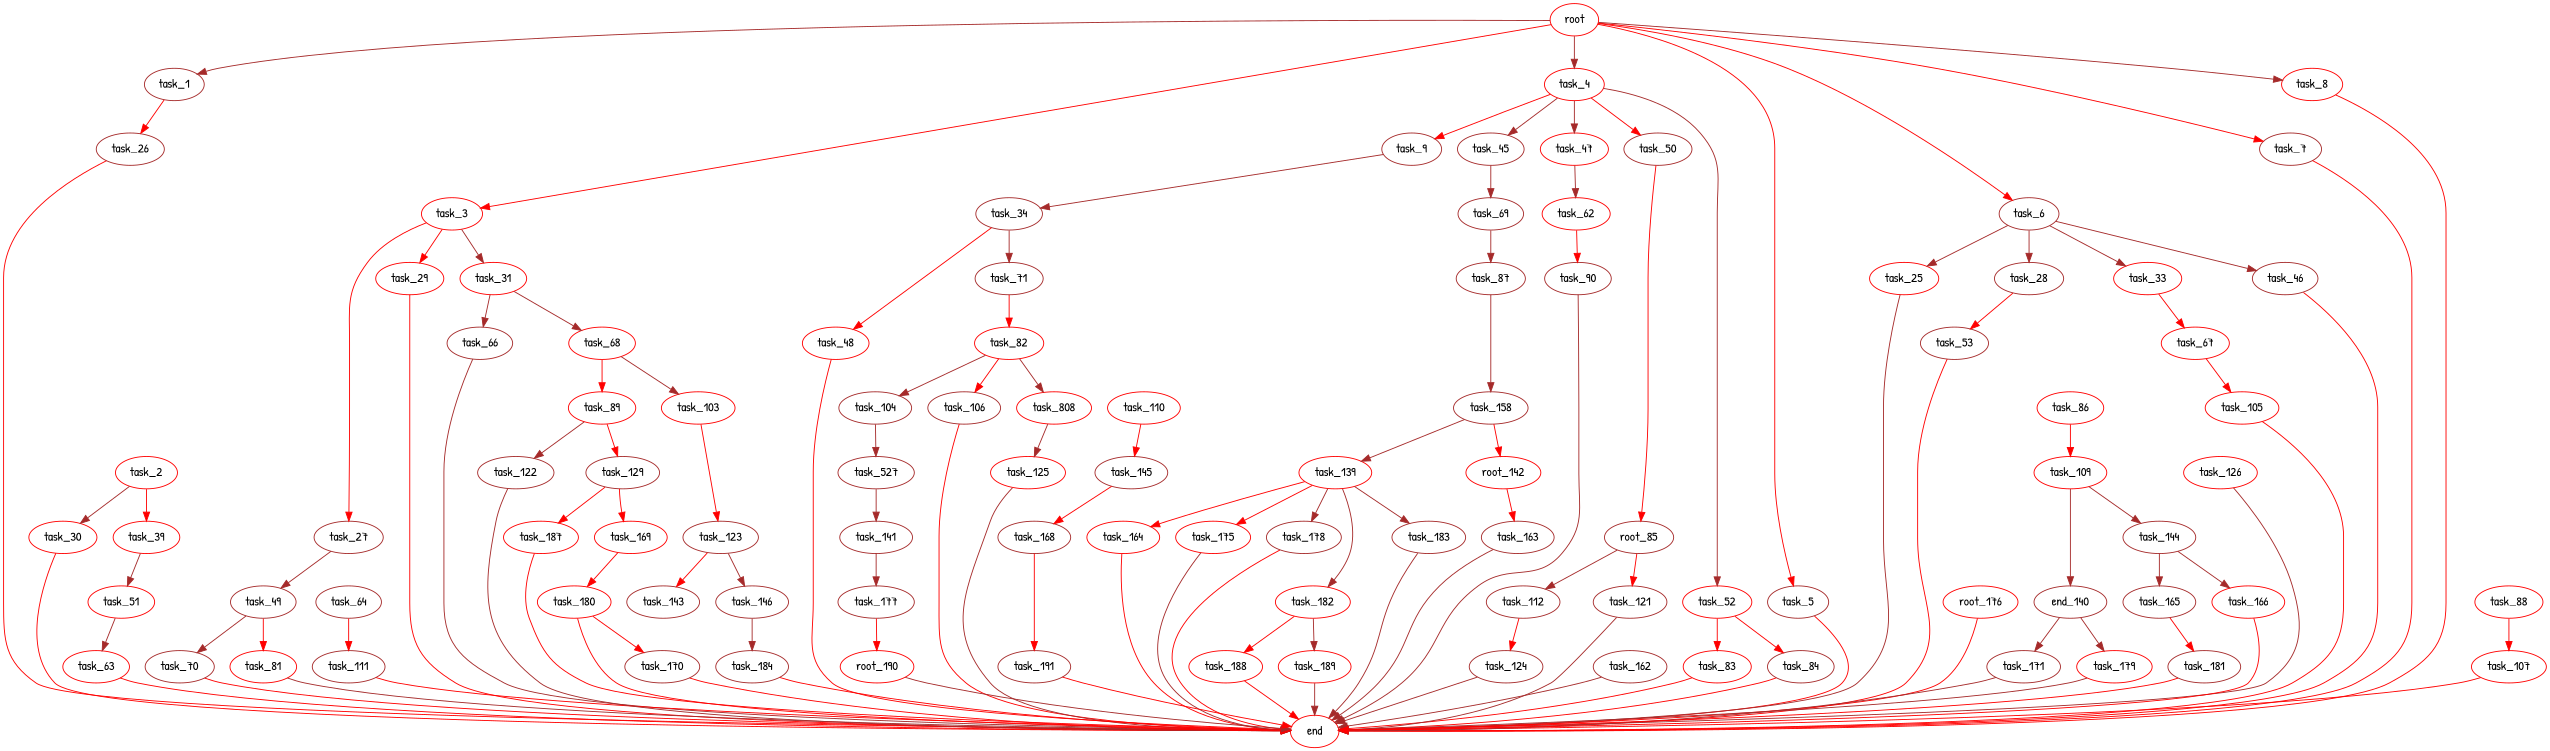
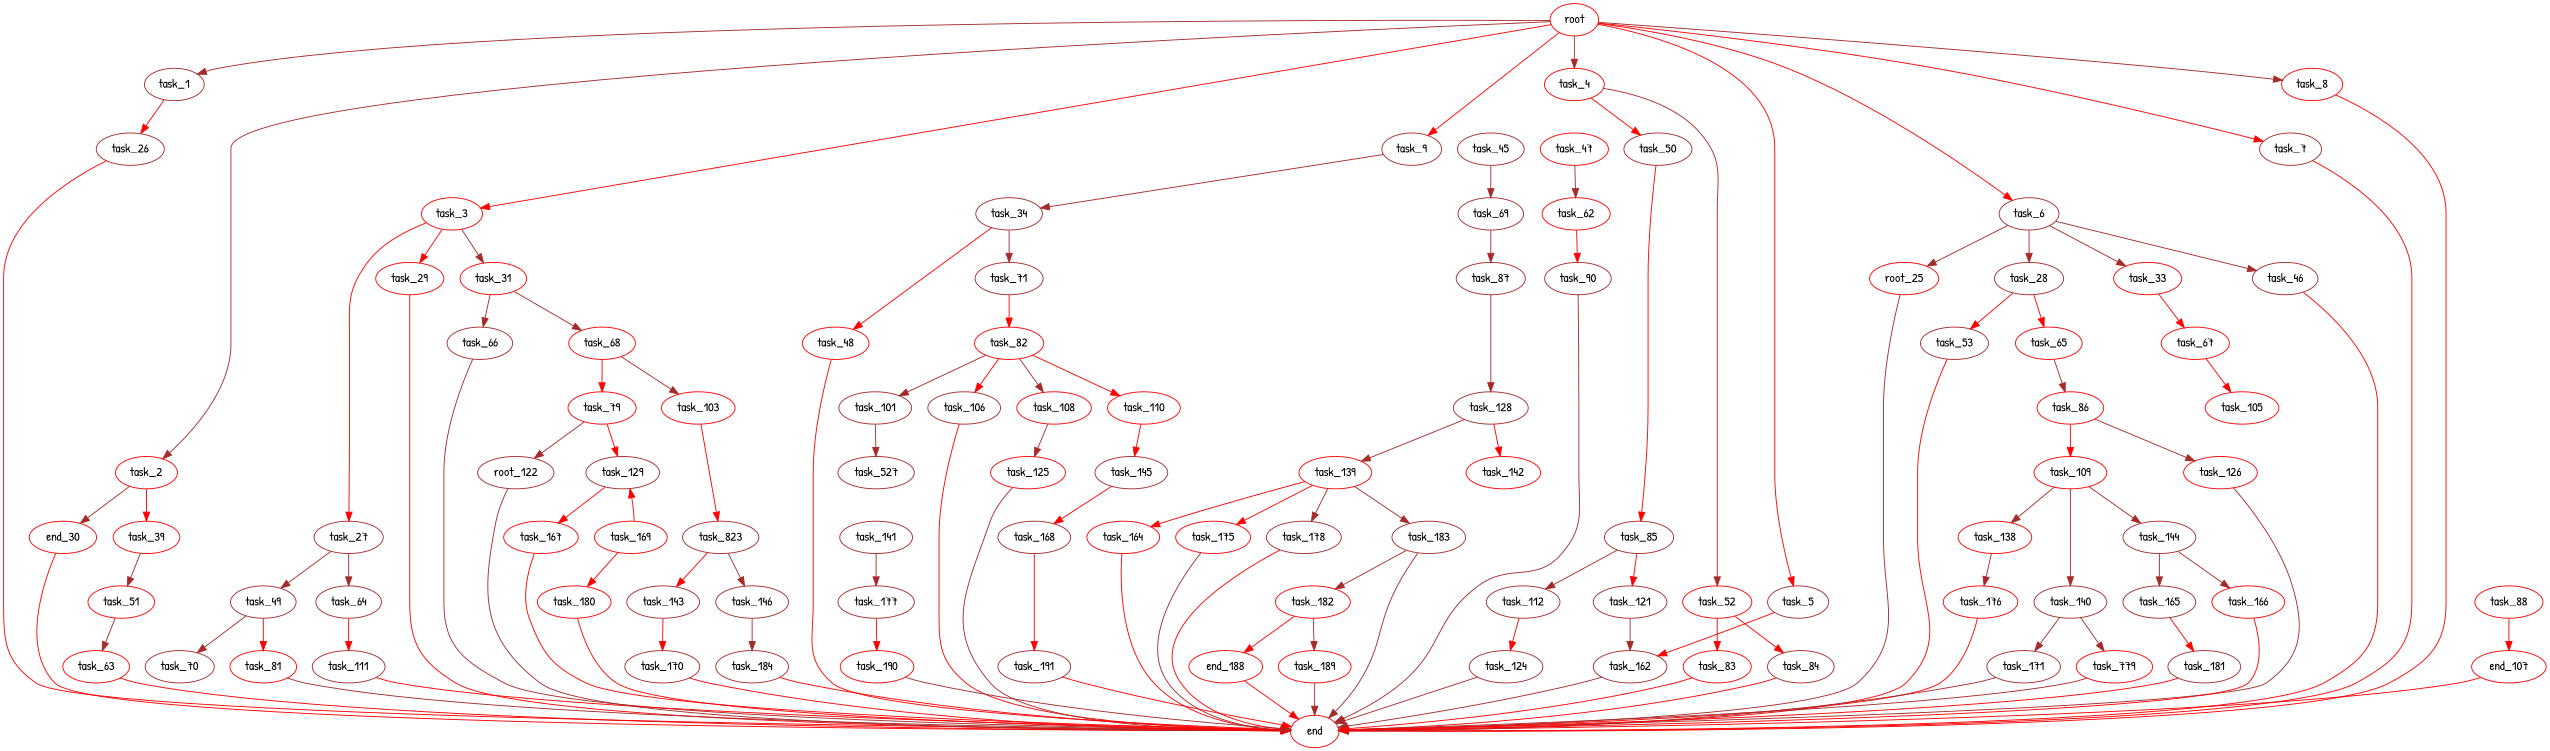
  digraph {
    fontname="Patrick Hand"
    node [color=brown fontname="Patrick Hand"]
    edge [color=red fontname="Patrick Hand"]
    root [color=red]
    task_1
    task_2 [color=red]
    task_3 [color=red]
    task_4 [color=red]
    task_5
    task_6
    task_7
    task_8 [color=red]
    task_9
    task_26
-   task_30 [color=red]
+   task_30 [color=red label=end_30]
    n13 [color=red label=task_39]
    task_27
    task_29 [color=red]
    task_31 [color=red]
    task_45
    task_47 [color=red]
    task_50
    task_52 [color=red]
    end [color=red]
-   task_25 [color=red]
+   task_25 [color=red label=root_25]
    task_28
    task_33 [color=red]
    task_46
    task_34
    task_51 [color=red]
    task_49
    task_64
    task_66
    task_68 [color=red]
    task_69
    task_62 [color=red]
-   task_85 [label=root_85]
+   task_85
    task_83 [color=red]
    task_84
    task_53
+   task_65 [color=red]
    task_67 [color=red]
    task_48 [color=red]
    task_71
    task_70
    task_81 [color=red]
    task_111
    task_86 [color=red]
-   task_89 [color=red]
+   task_89 [color=red label=task_79]
    task_103 [color=red]
    task_63 [color=red]
    task_105 [color=red]
    task_82 [color=red]
    task_87
    task_90
    task_112
    task_121
    task_109 [color=red]
    task_126 [color=red]
-   task_122
+   task_122 [label=root_122]
    task_129
-   task_123
-   task_128 [label=task_158]
+   task_123 [label=task_823]
+   task_128
    task_88 [color=red]
-   task_107 [color=red]
-   task_104
+   task_107 [color=red label=end_107]
+   task_104 [label=task_101]
    task_106
-   task_108 [color=red label=task_808]
+   task_108 [color=red]
    task_110 [color=red]
    n67 [label=task_527]
    task_125 [color=red]
    task_145
    task_124
    task_162
-   task_140 [label=end_140]
+   task_138 [color=red]
+   task_140
    task_144
    task_139 [color=red]
-   task_142 [color=red label=root_142]
-   task_167 [color=red label=task_187]
+   task_142 [color=red]
+   task_167 [color=red]
    task_169 [color=red]
    task_143
    task_146
    task_141
-   task_176 [color=red label=root_176]
+   task_176 [color=red]
    task_171
-   task_179 [color=red]
+   task_179 [color=red label=task_779]
    task_165
    task_166 [color=red]
    task_168
    task_170
    task_184
    task_177
    task_164 [color=red]
    task_175 [color=red]
    task_178
    task_182 [color=red]
    task_183
-   task_163
    task_180 [color=red]
-   task_188 [color=red]
+   task_188 [color=red label=end_188]
    task_189 [color=red]
-   task_190 [color=red label=root_190]
+   task_190 [color=red]
    task_181
    task_191
    root -> task_1 [color=brown]
+   root -> task_2 [color=brown]
    root -> task_3
    root -> task_4 [color=brown]
    root -> task_5
    root -> task_6
    root -> task_7
    root -> task_8 [color=brown]
-   task_4 -> task_9
+   root -> task_9
    task_1 -> task_26
    task_2 -> task_30 [color=brown]
    task_2 -> n13
    task_3 -> task_27
    task_3 -> task_29
    task_3 -> task_31 [color=brown]
-   task_4 -> task_45 [color=brown]
-   task_4 -> task_47 [color=brown]
    task_4 -> task_50
    task_4 -> task_52 [color=brown]
-   task_5 -> end
+   task_5 -> task_162
    task_6 -> task_25 [color=brown]
    task_6 -> task_28 [color=brown]
    task_6 -> task_33 [color=brown]
    task_6 -> task_46 [color=brown]
    task_7 -> end
    task_8 -> end
    task_9 -> task_34 [color=brown]
    task_26 -> end
    task_30 -> end
    n13 -> task_51 [color=brown]
    task_27 -> task_49 [color=brown]
+   task_27 -> task_64 [color=brown]
    task_29 -> end
    task_31 -> task_66 [color=brown]
    task_31 -> task_68 [color=brown]
    task_45 -> task_69 [color=brown]
    task_47 -> task_62 [color=brown]
    task_50 -> task_85
    task_52 -> task_83
    task_52 -> task_84
    task_25 -> end [color=brown]
    task_28 -> task_53
+   task_28 -> task_65
    task_33 -> task_67
    task_46 -> end
    task_34 -> task_48
    task_34 -> task_71 [color=brown]
    task_51 -> task_63 [color=brown]
    task_49 -> task_70 [color=brown]
    task_49 -> task_81
    task_64 -> task_111
    task_66 -> end [color=brown]
    task_68 -> task_89
    task_68 -> task_103 [color=brown]
    task_69 -> task_87 [color=brown]
    task_62 -> task_90
    task_85 -> task_112 [color=brown]
    task_85 -> task_121
    task_83 -> end
    task_84 -> end
    task_53 -> end
+   task_65 -> task_86 [color=brown]
    task_67 -> task_105
    task_48 -> end
    task_71 -> task_82
-   task_70 -> end
    task_81 -> end [color=brown]
    task_111 -> end
    task_86 -> task_109
+   task_86 -> task_126 [color=brown]
    task_89 -> task_122 [color=brown]
    task_89 -> task_129
    task_103 -> task_123
    task_63 -> end
-   task_105 -> end
    task_82 -> task_104 [color=brown]
    task_82 -> task_106
    task_82 -> task_108 [color=brown]
+   task_82 -> task_110
    task_87 -> task_128 [color=brown]
    task_90 -> end [color=brown]
    task_112 -> task_124
-   task_121 -> end [color=brown]
+   task_121 -> task_162 [color=brown]
+   task_109 -> task_138 [color=brown]
    task_109 -> task_140 [color=brown]
    task_109 -> task_144 [color=brown]
    task_126 -> end [color=brown]
    task_122 -> end [color=brown]
    task_129 -> task_167
-   task_129 -> task_169
+   task_169 -> task_129
    task_123 -> task_143
    task_123 -> task_146 [color=brown]
    task_128 -> task_139 [color=brown]
    task_128 -> task_142
    task_88 -> task_107
    task_107 -> end
    task_104 -> n67 [color=brown]
    task_106 -> end
    task_108 -> task_125 [color=brown]
    task_110 -> task_145
-   n67 -> task_141 [color=brown]
    task_125 -> end [color=brown]
    task_145 -> task_168
    task_124 -> end [color=brown]
    task_162 -> end [color=brown]
+   task_138 -> task_176 [color=brown]
    task_140 -> task_171 [color=brown]
    task_140 -> task_179 [color=brown]
    task_144 -> task_165 [color=brown]
    task_144 -> task_166 [color=brown]
    task_139 -> task_164
    task_139 -> task_175
    task_139 -> task_178 [color=brown]
-   task_139 -> task_182 [color=brown]
+   task_183 -> task_182 [color=brown]
    task_139 -> task_183 [color=brown]
-   task_142 -> task_163
    task_167 -> end
    task_169 -> task_180
-   task_180 -> task_170
+   task_143 -> task_170
    task_146 -> task_184 [color=brown]
    task_141 -> task_177 [color=brown]
    task_176 -> end
    task_171 -> end [color=brown]
    task_179 -> end [color=brown]
    task_165 -> task_181
    task_166 -> end
    task_168 -> task_191
    task_170 -> end
    task_184 -> end
    task_177 -> task_190
    task_164 -> end
    task_175 -> end [color=brown]
    task_178 -> end
    task_182 -> task_188
    task_182 -> task_189 [color=brown]
    task_183 -> end [color=brown]
-   task_163 -> end [color=brown]
    task_180 -> end
    task_188 -> end
    task_189 -> end [color=brown]
    task_190 -> end [color=brown]
    task_181 -> end
    task_191 -> end
  }
